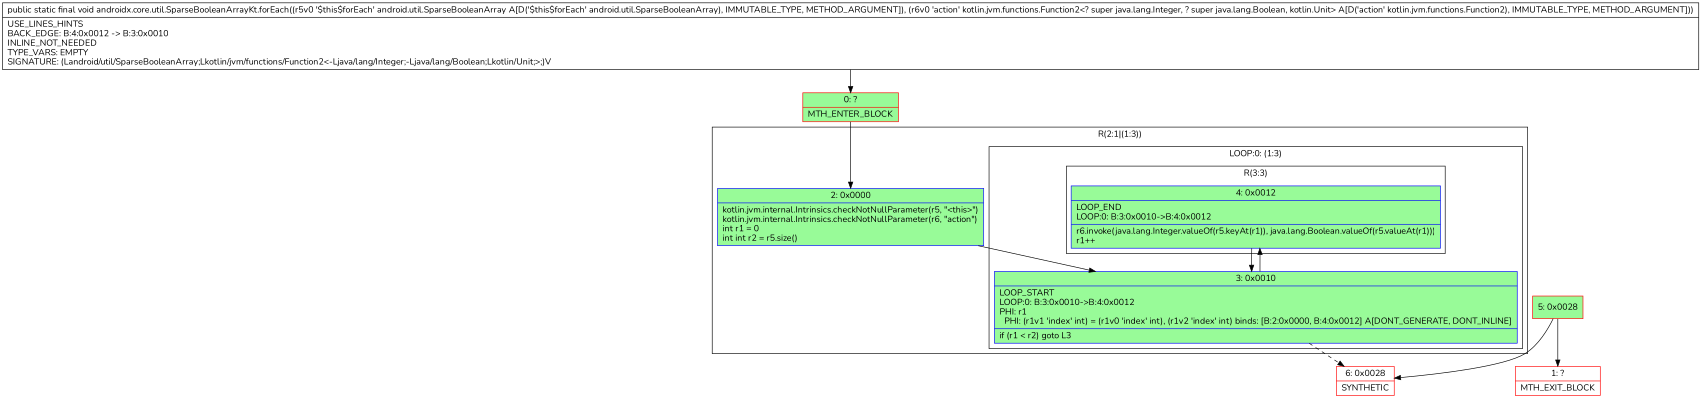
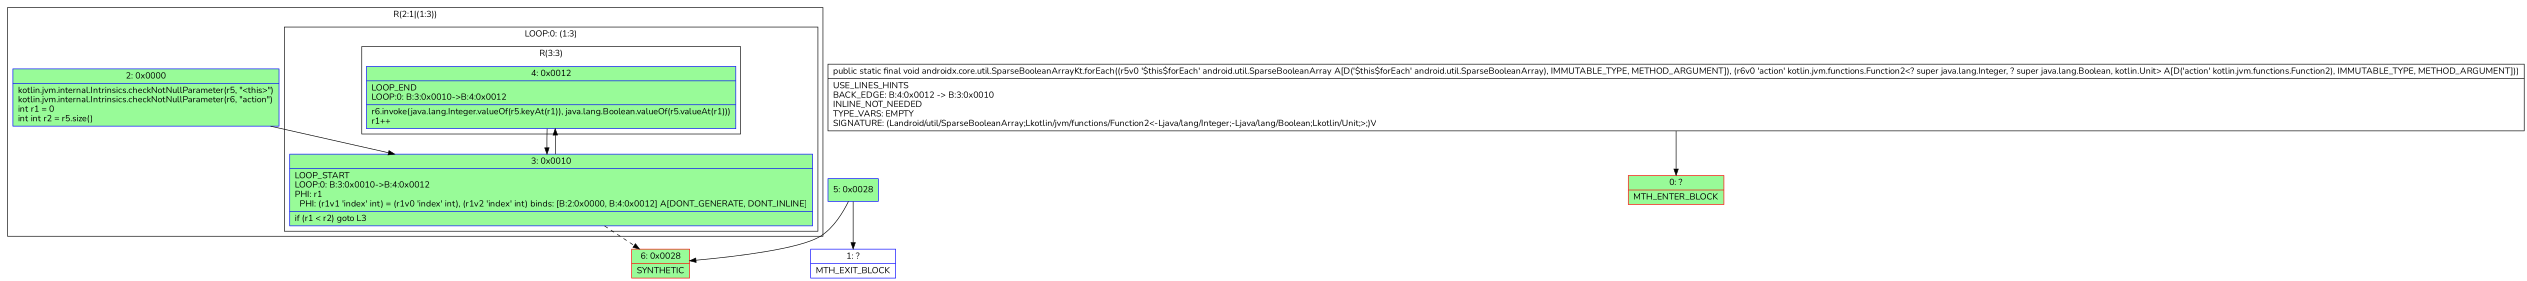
  digraph {
    fontname=Nunito
    node [color=red fillcolor=palegreen fontname=Nunito shape=record style=filled]
    edge [fontname=Nunito]
    n1 [color=blue label="{4\:\ 0x0012|LOOP_END\lLOOP:0: B:3:0x0010\-\>B:4:0x0012\l|r6.invoke(java.lang.Integer.valueOf(r5.keyAt(r1)), java.lang.Boolean.valueOf(r5.valueAt(r1)))\lr1++\l}"]
    n2 [color=blue label="{3\:\ 0x0010|LOOP_START\lLOOP:0: B:3:0x0010\-\>B:4:0x0012\lPHI: r1 \l  PHI: (r1v1 'index' int) = (r1v0 'index' int), (r1v2 'index' int) binds: [B:2:0x0000, B:4:0x0012] A[DONT_GENERATE, DONT_INLINE]\l|if (r1 \< r2) goto L3\l}"]
    n3 [color=blue label="{2\:\ 0x0000|kotlin.jvm.internal.Intrinsics.checkNotNullParameter(r5, \"\<this\>\")\lkotlin.jvm.internal.Intrinsics.checkNotNullParameter(r6, \"action\")\lint r1 = 0\lint int r2 = r5.size()\l}"]
-   n4 [fillcolor=white label="{6\:\ 0x0028|SYNTHETIC\l}"]
+   n4 [label="{6\:\ 0x0028|SYNTHETIC\l}"]
    n5 [label="{0\:\ ?|MTH_ENTER_BLOCK\l}"]
-   n6 [label="{5\:\ 0x0028}"]
-   n7 [fillcolor=white label="{1\:\ ?|MTH_EXIT_BLOCK\l}"]
+   n6 [color=blue label="{5\:\ 0x0028}"]
+   n7 [color=blue fillcolor=white label="{1\:\ ?|MTH_EXIT_BLOCK\l}"]
    n8 [fillcolor=white label="{public static final void androidx.core.util.SparseBooleanArrayKt.forEach((r5v0 '$this$forEach' android.util.SparseBooleanArray A[D('$this$forEach' android.util.SparseBooleanArray), IMMUTABLE_TYPE, METHOD_ARGUMENT]), (r6v0 'action' kotlin.jvm.functions.Function2\<? super java.lang.Integer, ? super java.lang.Boolean, kotlin.Unit\> A[D('action' kotlin.jvm.functions.Function2), IMMUTABLE_TYPE, METHOD_ARGUMENT]))  | USE_LINES_HINTS\lBACK_EDGE: B:4:0x0012 \-\> B:3:0x0010\lINLINE_NOT_NEEDED\lTYPE_VARS: EMPTY\lSIGNATURE: (Landroid\/util\/SparseBooleanArray;Lkotlin\/jvm\/functions\/Function2\<\-Ljava\/lang\/Integer;\-Ljava\/lang\/Boolean;Lkotlin\/Unit;\>;)V\l}" color=""]
    subgraph cluster_1 {
      label="R(2:1|(1:3))"
      n3
      subgraph cluster_2 {
        label="LOOP:0: (1:3)"
        n2
        subgraph cluster_3 {
          label="R(3:3)"
          n1
        }
      }
    }
    n1 -> n2
    n2 -> n1
    n2 -> n4 [style=dashed]
    n3 -> n2
-   n5 -> n3
    n6 -> n4
    n6 -> n7
    n8 -> n5
  }
